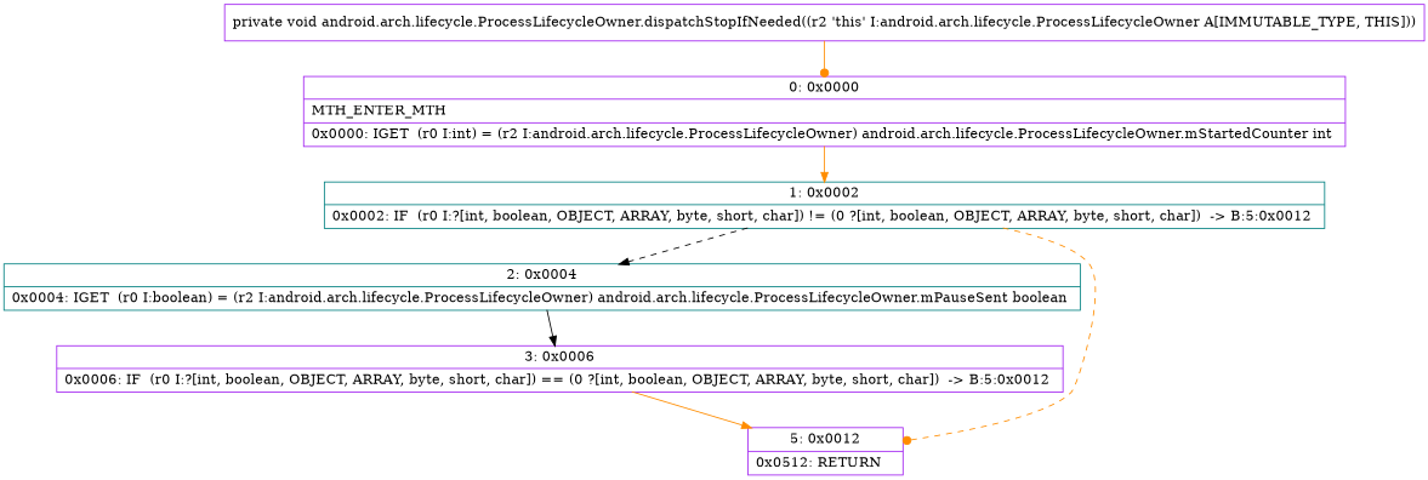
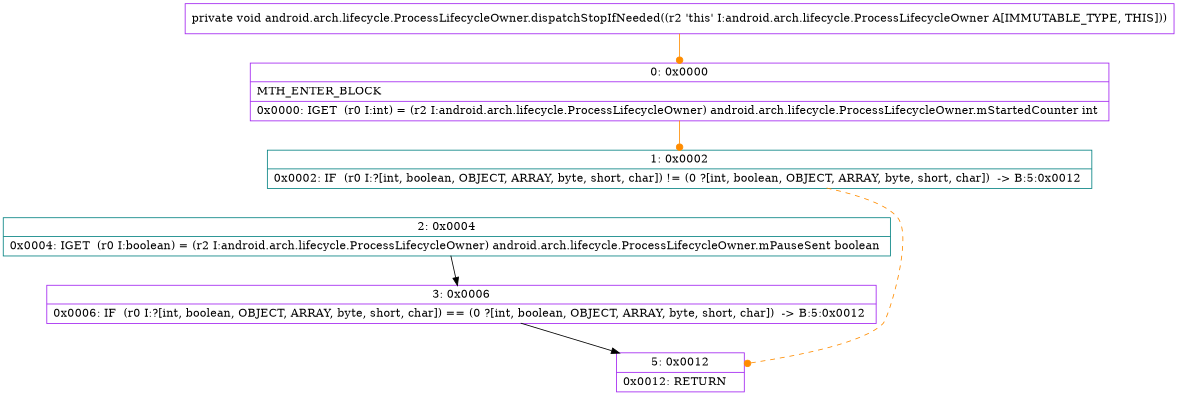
  digraph {
    node [color=purple shape=record]
    edge [arrowhead=dot color=darkorange]
-   n1 [label="{0\:\ 0x0000|MTH_ENTER_MTH\l|0x0000: IGET  (r0 I:int) = (r2 I:android.arch.lifecycle.ProcessLifecycleOwner) android.arch.lifecycle.ProcessLifecycleOwner.mStartedCounter int \l}"]
+   n1 [label="{0\:\ 0x0000|MTH_ENTER_BLOCK\l|0x0000: IGET  (r0 I:int) = (r2 I:android.arch.lifecycle.ProcessLifecycleOwner) android.arch.lifecycle.ProcessLifecycleOwner.mStartedCounter int \l}"]
    n2 [color=teal label="{1\:\ 0x0002|0x0002: IF  (r0 I:?[int, boolean, OBJECT, ARRAY, byte, short, char]) != (0 ?[int, boolean, OBJECT, ARRAY, byte, short, char])  \-\> B:5:0x0012 \l}"]
    n3 [color=teal label="{2\:\ 0x0004|0x0004: IGET  (r0 I:boolean) = (r2 I:android.arch.lifecycle.ProcessLifecycleOwner) android.arch.lifecycle.ProcessLifecycleOwner.mPauseSent boolean \l}"]
-   n4 [label="{5\:\ 0x0012|0x0512: RETURN   \l}"]
+   n4 [label="{5\:\ 0x0012|0x0012: RETURN   \l}"]
    n5 [label="{3\:\ 0x0006|0x0006: IF  (r0 I:?[int, boolean, OBJECT, ARRAY, byte, short, char]) == (0 ?[int, boolean, OBJECT, ARRAY, byte, short, char])  \-\> B:5:0x0012 \l}"]
    n6 [label="{private void android.arch.lifecycle.ProcessLifecycleOwner.dispatchStopIfNeeded((r2 'this' I:android.arch.lifecycle.ProcessLifecycleOwner A[IMMUTABLE_TYPE, THIS])) }"]
-   n1 -> n2 [arrowhead=normal]
-   n2 -> n3 [arrowhead=normal color=black style=dashed]
+   n1 -> n2
    n2 -> n4 [style=dashed]
    n3 -> n5 [arrowhead=normal color=black]
-   n5 -> n4 [arrowhead=normal]
+   n5 -> n4 [arrowhead=normal color=black]
    n6 -> n1
  }
